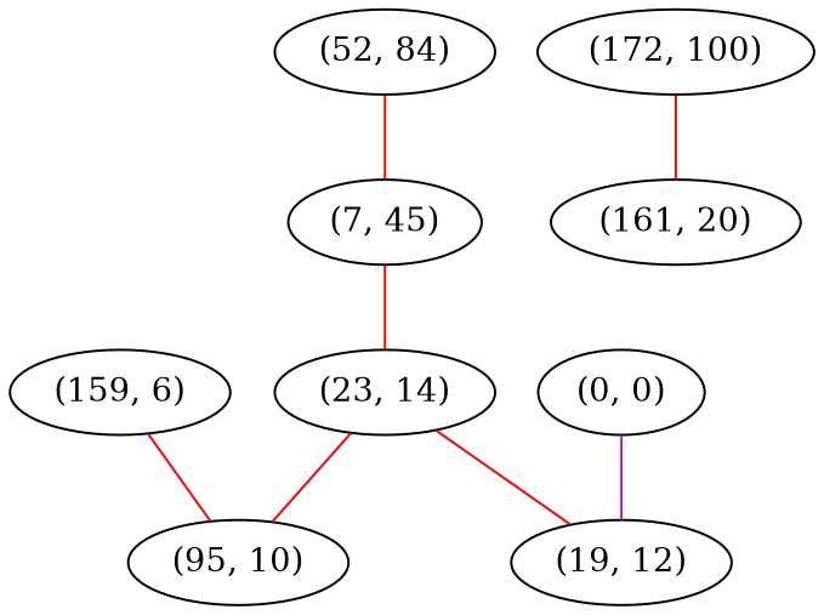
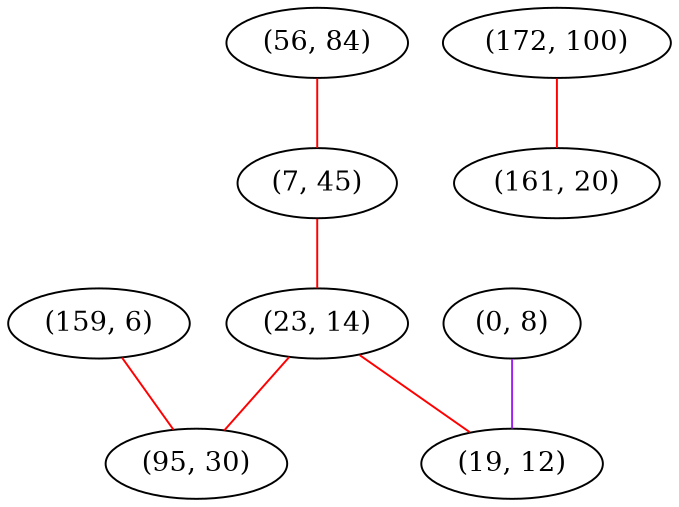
  graph {
    edge [color=red weight=1]
    "(159, 6)"
-   "(95, 10)"
-   "(52, 84)"
+   "(95, 10)" [label="(95, 30)"]
+   "(52, 84)" [label="(56, 84)"]
    "(7, 45)"
    n5 [label="(23, 14)"]
    "(19, 12)"
-   "(0, 0)"
+   "(0, 0)" [label="(0, 8)"]
    "(172, 100)"
    "(161, 20)"
    "(159, 6)" -- "(95, 10)"
    "(52, 84)" -- "(7, 45)"
    "(7, 45)" -- n5
    n5 -- "(95, 10)"
    n5 -- "(19, 12)"
    "(0, 0)" -- "(19, 12)" [color=purple weight=4]
    "(172, 100)" -- "(161, 20)"
  }
